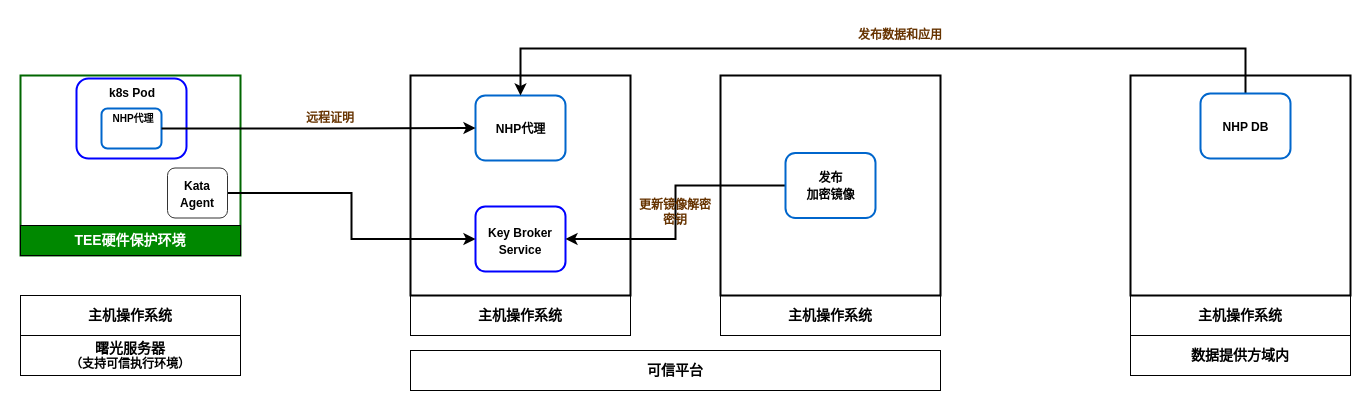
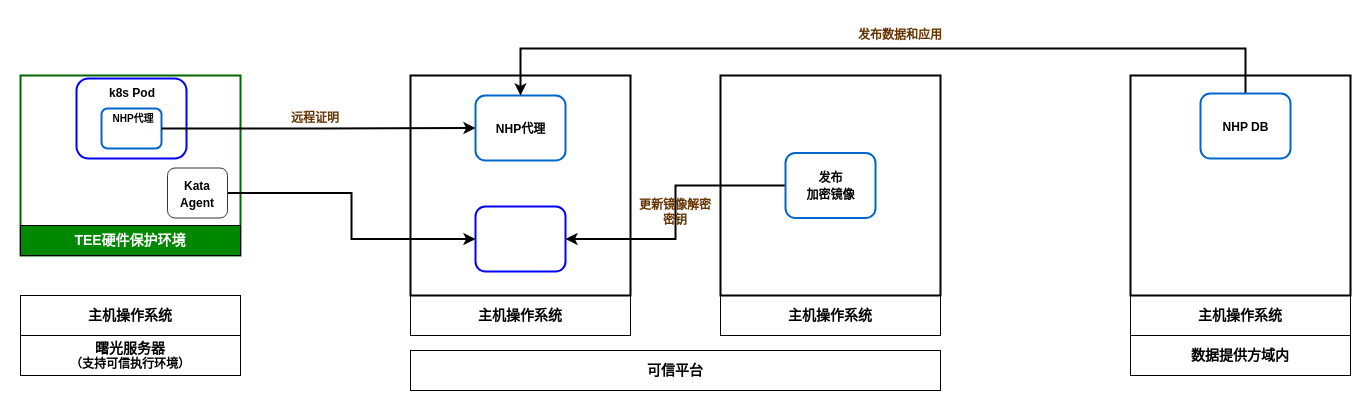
  <mxCell id="0" />
  <mxCell id="1" parent="0" />
  <mxCell id="2" value="&lt;font style=&quot;font-size: 14px;&quot;&gt;&lt;b&gt;曙光服务器&lt;/b&gt;&lt;/font&gt;&lt;div&gt;&lt;font style=&quot;font-size: 12px;&quot;&gt;&lt;b&gt;（支持可信执行环境）&lt;/b&gt;&lt;/font&gt;&lt;/div&gt;" style="rounded=0;whiteSpace=wrap;html=1;fillColor=none;" parent="1" vertex="1"><mxGeometry x="20" y="335" width="220" height="40" as="geometry" /></mxCell>
  <mxCell id="3" value="&lt;span style=&quot;font-size: 14px;&quot;&gt;&lt;b&gt;主机操作系统&lt;/b&gt;&lt;/span&gt;" style="rounded=0;whiteSpace=wrap;html=1;fillColor=none;" parent="1" vertex="1"><mxGeometry x="20" y="295" width="220" height="40" as="geometry" /></mxCell>
  <mxCell id="4" value="" style="rounded=0;whiteSpace=wrap;html=1;fillColor=none;strokeColor=#006600;strokeWidth=2;" parent="1" vertex="1"><mxGeometry x="20" y="75" width="220" height="180" as="geometry" /></mxCell>
  <mxCell id="5" value="&lt;span style=&quot;font-size: 14px;&quot;&gt;&lt;b&gt;&lt;font style=&quot;color: rgb(255, 255, 255);&quot;&gt;TEE硬件保护环境&lt;/font&gt;&lt;/b&gt;&lt;/span&gt;" style="rounded=0;whiteSpace=wrap;html=1;fillColor=#008800;" parent="1" vertex="1"><mxGeometry x="20" y="225" width="220" height="30" as="geometry" /></mxCell>
  <mxCell id="6" value="" style="rounded=1;whiteSpace=wrap;html=1;fillColor=none;strokeColor=#0000FF;strokeWidth=2;" parent="1" vertex="1"><mxGeometry x="76" y="78" width="110" height="80" as="geometry" /></mxCell>
  <mxCell id="7" value="&lt;font style=&quot;font-size: 12px;&quot;&gt;&lt;b&gt;k8s Pod&lt;/b&gt;&lt;/font&gt;" style="text;html=1;align=center;verticalAlign=middle;whiteSpace=wrap;rounded=0;" parent="1" vertex="1"><mxGeometry x="97" y="78" width="70" height="30" as="geometry" /></mxCell>
  <mxCell id="8" value="" style="group" parent="1" vertex="1" connectable="0"><mxGeometry x="101" y="108" width="60" height="41" as="geometry" /></mxCell>
  <mxCell id="9" value="" style="shape=image;html=1;verticalAlign=top;verticalLabelPosition=bottom;labelBackgroundColor=#ffffff;imageAspect=0;aspect=fixed;image=https://icons.diagrams.net/icon-cache1/Social_Media-2656/social_media_social_media_logo_docker-527.svg" parent="8" vertex="1"><mxGeometry x="21" y="17" width="24" height="24" as="geometry" /></mxCell>
  <mxCell id="10" value="" style="rounded=1;whiteSpace=wrap;html=1;fillColor=none;strokeColor=#0066CC;strokeWidth=2;" parent="8" vertex="1"><mxGeometry width="60" height="40" as="geometry" /></mxCell>
  <mxCell id="11" value="&lt;font style=&quot;font-size: 10px;&quot;&gt;&lt;b style=&quot;&quot;&gt;NHP代理&lt;/b&gt;&lt;/font&gt;" style="text;html=1;align=center;verticalAlign=middle;whiteSpace=wrap;rounded=0;" parent="8" vertex="1"><mxGeometry x="8" width="48" height="20" as="geometry" /></mxCell>
  <mxCell id="12" value="&lt;span style=&quot;font-size: 14px;&quot;&gt;&lt;b&gt;可信平台&lt;/b&gt;&lt;/span&gt;" style="rounded=0;whiteSpace=wrap;html=1;fillColor=none;" vertex="1" parent="1"><mxGeometry x="410" y="350" width="530" height="40" as="geometry" /></mxCell>
  <mxCell id="13" value="&lt;b style=&quot;font-size: 14px;&quot;&gt;主机操作系统&lt;/b&gt;" style="rounded=0;whiteSpace=wrap;html=1;fillColor=none;" vertex="1" parent="1"><mxGeometry x="410" y="295" width="220" height="40" as="geometry" /></mxCell>
  <mxCell id="14" value="" style="rounded=0;whiteSpace=wrap;html=1;strokeWidth=2;fillColor=none;align=center;" vertex="1" parent="1"><mxGeometry x="410" y="75" width="220" height="220" as="geometry" /></mxCell>
  <mxCell id="15" value="" style="rounded=1;whiteSpace=wrap;html=1;strokeWidth=2;fillColor=none;align=center;strokeColor=#0066CC;" vertex="1" parent="1"><mxGeometry x="475" y="95" width="90" height="65" as="geometry" /></mxCell>
  <mxCell id="16" value="&lt;b&gt;&lt;font style=&quot;font-size: 12px;&quot;&gt;NHP代理&lt;/font&gt;&lt;/b&gt;" style="text;html=1;align=center;verticalAlign=middle;whiteSpace=wrap;rounded=1;fontSize=14;" vertex="1" parent="1"><mxGeometry x="482.5" y="113" width="75" height="30" as="geometry" /></mxCell>
  <mxCell id="17" value="" style="rounded=1;whiteSpace=wrap;html=1;strokeWidth=2;fillColor=none;align=center;strokeColor=#0000FF;" vertex="1" parent="1"><mxGeometry x="475" y="206" width="90" height="65" as="geometry" /></mxCell>
- <mxCell id="18" value="&lt;b&gt;&lt;font style=&quot;font-size: 12px;&quot;&gt;Key Broker Service&lt;/font&gt;&lt;/b&gt;" style="text;html=1;align=center;verticalAlign=middle;whiteSpace=wrap;rounded=1;fontSize=14;" vertex="1" parent="1"><mxGeometry x="485" y="225" width="70" height="30" as="geometry" /></mxCell>
  <mxCell id="19" value="&lt;b style=&quot;font-size: 14px;&quot;&gt;主机操作系统&lt;/b&gt;" style="rounded=0;whiteSpace=wrap;html=1;fillColor=none;" vertex="1" parent="1"><mxGeometry x="720" y="295" width="220" height="40" as="geometry" /></mxCell>
  <mxCell id="20" value="" style="rounded=0;whiteSpace=wrap;html=1;strokeWidth=2;fillColor=none;align=center;" vertex="1" parent="1"><mxGeometry x="720" y="75" width="220" height="220" as="geometry" /></mxCell>
  <mxCell id="21" style="edgeStyle=orthogonalEdgeStyle;rounded=0;orthogonalLoop=1;jettySize=auto;html=1;exitX=0;exitY=0.5;exitDx=0;exitDy=0;entryX=1;entryY=0.5;entryDx=0;entryDy=0;strokeWidth=2;" edge="1" parent="1" source="22" target="17"><mxGeometry relative="1" as="geometry" /></mxCell>
  <mxCell id="22" value="" style="rounded=1;whiteSpace=wrap;html=1;strokeWidth=2;fillColor=none;align=center;strokeColor=#0066CC;" vertex="1" parent="1"><mxGeometry x="785" y="152.5" width="90" height="65" as="geometry" /></mxCell>
  <mxCell id="23" value="&lt;span style=&quot;font-size: 12px;&quot;&gt;&lt;b&gt;发布&lt;/b&gt;&lt;/span&gt;&lt;div&gt;&lt;span style=&quot;font-size: 12px;&quot;&gt;&lt;b&gt;加密镜像&lt;/b&gt;&lt;/span&gt;&lt;/div&gt;" style="text;html=1;align=center;verticalAlign=middle;whiteSpace=wrap;rounded=1;fontSize=14;" vertex="1" parent="1"><mxGeometry x="792.5" y="170" width="75" height="30" as="geometry" /></mxCell>
  <mxCell id="24" style="edgeStyle=orthogonalEdgeStyle;rounded=0;orthogonalLoop=1;jettySize=auto;html=1;exitX=1;exitY=0.5;exitDx=0;exitDy=0;entryX=0;entryY=0.5;entryDx=0;entryDy=0;strokeWidth=2;" edge="1" parent="1" source="25" target="17"><mxGeometry relative="1" as="geometry" /></mxCell>
  <mxCell id="25" value="" style="rounded=1;whiteSpace=wrap;html=1;strokeWidth=1;fillColor=none;align=center;strokeColor=#333333;" vertex="1" parent="1"><mxGeometry x="167" y="167.5" width="60" height="50" as="geometry" /></mxCell>
  <mxCell id="26" value="&lt;b&gt;&lt;font style=&quot;font-size: 12px;&quot;&gt;Kata Agent&lt;/font&gt;&lt;/b&gt;" style="text;html=1;align=center;verticalAlign=middle;whiteSpace=wrap;rounded=1;fontSize=14;" vertex="1" parent="1"><mxGeometry x="172" y="177.5" width="50" height="30" as="geometry" /></mxCell>
  <mxCell id="27" style="edgeStyle=orthogonalEdgeStyle;rounded=0;orthogonalLoop=1;jettySize=auto;html=1;exitX=1;exitY=0.5;exitDx=0;exitDy=0;entryX=0;entryY=0.5;entryDx=0;entryDy=0;strokeWidth=2;" edge="1" parent="1" source="10" target="15"><mxGeometry relative="1" as="geometry"><mxPoint x="470" y="128" as="targetPoint" /></mxGeometry></mxCell>
- <mxCell id="28" value="&lt;font style=&quot;font-size: 12px; color: rgb(102, 51, 0);&quot;&gt;&lt;b style=&quot;&quot;&gt;远程证明&lt;/b&gt;&lt;/font&gt;" style="text;html=1;align=center;verticalAlign=middle;whiteSpace=wrap;rounded=0;" vertex="1" parent="1"><mxGeometry x="295" y="103" width="70" height="30" as="geometry" /></mxCell>
+ <mxCell id="28" value="&lt;font style=&quot;font-size: 12px; color: rgb(102, 51, 0);&quot;&gt;&lt;b style=&quot;&quot;&gt;远程证明&lt;/b&gt;&lt;/font&gt;" style="text;html=1;align=center;verticalAlign=middle;whiteSpace=wrap;rounded=0;" vertex="1" parent="1"><mxGeometry x="280" y="103" width="70" height="30" as="geometry" /></mxCell>
  <mxCell id="29" value="&lt;font style=&quot;font-size: 12px; color: rgb(102, 51, 0);&quot;&gt;&lt;b style=&quot;&quot;&gt;更新镜像解密密钥&lt;/b&gt;&lt;/font&gt;" style="text;html=1;align=center;verticalAlign=middle;whiteSpace=wrap;rounded=0;" vertex="1" parent="1"><mxGeometry x="635" y="196.5" width="80" height="30" as="geometry" /></mxCell>
  <mxCell id="30" value="&lt;span style=&quot;font-size: 14px;&quot;&gt;&lt;b&gt;数据提供方域内&lt;/b&gt;&lt;/span&gt;" style="rounded=0;whiteSpace=wrap;html=1;fillColor=none;" vertex="1" parent="1"><mxGeometry x="1130" y="335" width="220" height="40" as="geometry" /></mxCell>
  <mxCell id="31" value="&lt;b style=&quot;font-size: 14px;&quot;&gt;主机操作系统&lt;/b&gt;" style="rounded=0;whiteSpace=wrap;html=1;fillColor=none;" vertex="1" parent="1"><mxGeometry x="1130" y="295" width="220" height="40" as="geometry" /></mxCell>
  <mxCell id="32" value="" style="rounded=0;whiteSpace=wrap;html=1;strokeWidth=2;fillColor=none;align=center;" vertex="1" parent="1"><mxGeometry x="1130" y="75" width="220" height="220" as="geometry" /></mxCell>
  <mxCell id="33" style="edgeStyle=orthogonalEdgeStyle;rounded=0;orthogonalLoop=1;jettySize=auto;html=1;exitX=0.5;exitY=0;exitDx=0;exitDy=0;entryX=0.5;entryY=0;entryDx=0;entryDy=0;strokeWidth=2;" edge="1" parent="1" source="34" target="15"><mxGeometry relative="1" as="geometry"><Array as="points"><mxPoint x="1245" y="48" /><mxPoint x="520" y="48" /></Array></mxGeometry></mxCell>
  <mxCell id="34" value="" style="rounded=1;whiteSpace=wrap;html=1;strokeWidth=2;fillColor=none;align=center;strokeColor=#0066CC;" vertex="1" parent="1"><mxGeometry x="1200" y="93" width="90" height="65" as="geometry" /></mxCell>
  <mxCell id="35" value="&lt;b&gt;&lt;font style=&quot;font-size: 12px;&quot;&gt;NHP DB&lt;/font&gt;&lt;/b&gt;" style="text;html=1;align=center;verticalAlign=middle;whiteSpace=wrap;rounded=1;fontSize=14;" vertex="1" parent="1"><mxGeometry x="1207.5" y="111" width="75" height="30" as="geometry" /></mxCell>
  <mxCell id="36" value="&lt;font style=&quot;font-size: 12px; color: rgb(102, 51, 0);&quot;&gt;&lt;b style=&quot;&quot;&gt;发布数据和应用&lt;/b&gt;&lt;/font&gt;" style="text;html=1;align=center;verticalAlign=middle;whiteSpace=wrap;rounded=0;" vertex="1" parent="1"><mxGeometry x="840" y="20" width="120" height="30" as="geometry" /></mxCell>
